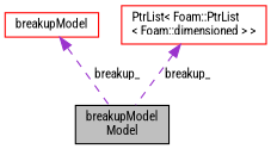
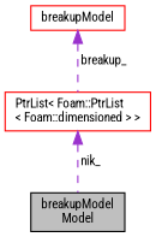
  digraph {
    fontname="Roboto Condensed"
    node [color=red fontname="Roboto Condensed" fontsize=10 shape=record]
    edge [color=darkorchid3 dir=back fontname="Roboto Condensed" fontsize=10 labelfontname=Helvetica labelfontsize=10 style=dashed]
    n1 [color=black fillcolor=grey75 fontcolor=black height=0.2 label="breakupModel\lModel" style=filled width=0.4]
    n2 [height=0.2 label=breakupModel width=0.4]
    n3 [height=0.2 label="PtrList\< Foam::PtrList\l\< Foam::dimensioned \> \>" width=0.4]
-   n2 -> n1 [label=" breakup_"]
-   n3 -> n1 [label=" breakup_"]
+   n2 -> n3 [label=" breakup_"]
+   n3 -> n1 [label=" nik_"]
  }
